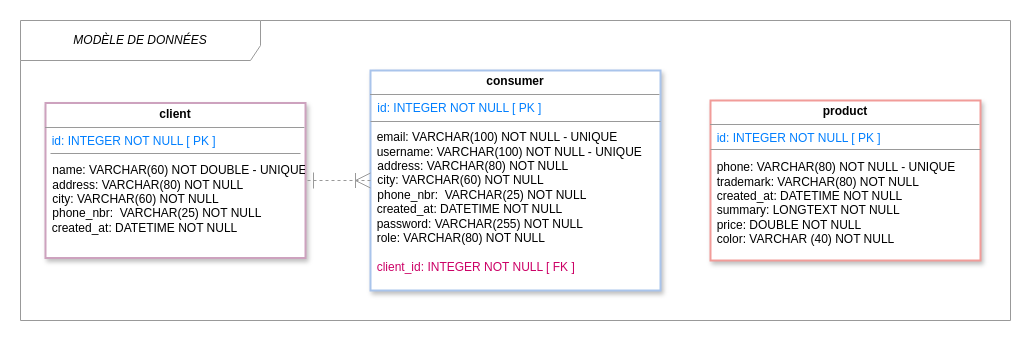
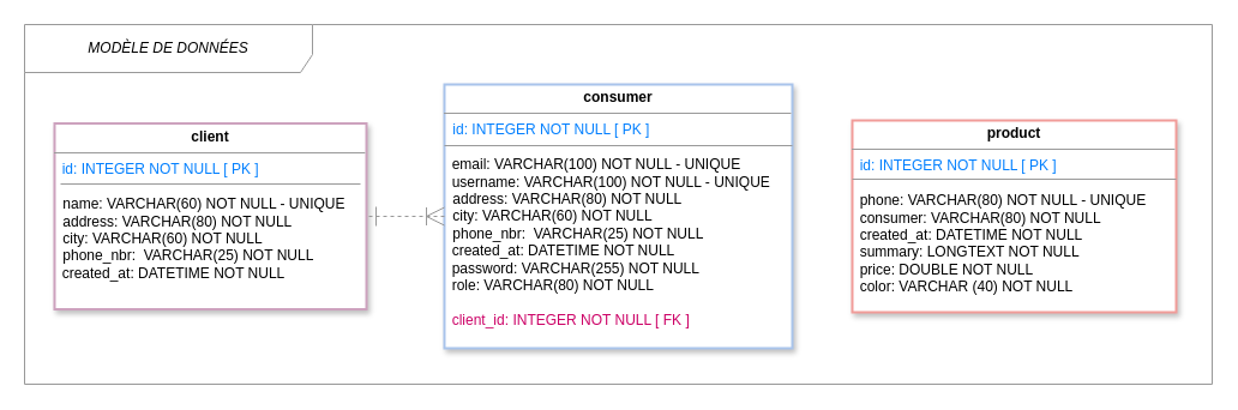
  <mxCell id="0" />
  <mxCell id="1" parent="0" />
  <mxCell id="2" value="MODÈLE DE DONNÉES" style="shape=umlFrame;whiteSpace=wrap;html=1;width=240;height=40;fillColor=#FFFFFF;swimlaneFillColor=#ffffff;strokeColor=#999999;fontSize=12;fontStyle=2" parent="1" vertex="1"><mxGeometry x="20" y="20" width="990" height="300" as="geometry" /></mxCell>
  <mxCell id="3" value="&lt;p style=&quot;margin: 0px ; margin-top: 4px ; text-align: center&quot;&gt;&lt;b&gt;consumer&lt;/b&gt;&lt;/p&gt;&lt;hr size=&quot;1&quot;&gt;&lt;p style=&quot;margin: 0px ; margin-left: 4px&quot;&gt;&lt;span style=&quot;color: rgb(0 , 127 , 255)&quot;&gt;&amp;nbsp;id: INTEGER NOT NULL [ PK ]&lt;/span&gt;&lt;/p&gt;&lt;p style=&quot;margin: 0px ; margin-left: 4px&quot;&gt;&lt;br&gt;&lt;/p&gt;&amp;nbsp; email: VARCHAR(100) NOT NULL - UNIQUE&lt;span&gt;&amp;nbsp;&lt;/span&gt;&lt;br&gt;&amp;nbsp; username: VARCHAR(100) NOT NULL - UNIQUE&lt;br&gt;&lt;p style=&quot;margin: 0px 0px 0px 4px&quot;&gt;&amp;nbsp;&lt;span&gt;address: VARCHAR(80) NOT NULL&lt;/span&gt;&lt;br&gt;&lt;/p&gt;&lt;p style=&quot;margin: 0px 0px 0px 4px&quot;&gt;&amp;nbsp;city: VARCHAR(60) NOT NULL&lt;/p&gt;&lt;p style=&quot;margin: 0px 0px 0px 4px&quot;&gt;&amp;nbsp;phone_nbr:&amp;nbsp;&amp;nbsp;VARCHAR(25) NOT NULL&lt;/p&gt;&amp;nbsp; created_at: DATETIME NOT NULL&lt;br&gt;&amp;nbsp; password: VARCHAR(255) NOT NULL&lt;br&gt;&amp;nbsp; role: VARCHAR(80) NOT NULL&lt;span&gt;&amp;nbsp;&lt;/span&gt;&lt;br&gt;&lt;p style=&quot;margin: 0px 0px 0px 4px&quot;&gt;&lt;br&gt;&lt;/p&gt;&amp;nbsp;&amp;nbsp;&lt;span style=&quot;color: rgb(204 , 0 , 102)&quot;&gt;client_id:&amp;nbsp;&lt;/span&gt;&lt;span style=&quot;color: rgb(204 , 0 , 102)&quot;&gt;INTEGER NOT NULL [ FK ]&lt;/span&gt;" style="verticalAlign=top;align=left;overflow=fill;fontSize=12;fontFamily=Helvetica;html=1;gradientDirection=north;strokeWidth=2;rounded=0;shadow=1;strokeColor=#A9C4EB;" parent="1" vertex="1"><mxGeometry x="370" y="70" width="290" height="220" as="geometry" /></mxCell>
- <mxCell id="4" value="&lt;p style=&quot;margin: 0px ; margin-top: 4px ; text-align: center&quot;&gt;&lt;b&gt;client&lt;/b&gt;&lt;/p&gt;&lt;hr size=&quot;1&quot;&gt;&lt;span style=&quot;color: rgb(0 , 127 , 255)&quot;&gt;&amp;nbsp; id: INTEGER NOT NULL [ PK ]&lt;/span&gt;&lt;br style=&quot;color: rgb(0 , 127 , 255)&quot;&gt;&lt;p style=&quot;margin: 0px ; margin-left: 4px&quot;&gt;&lt;font color=&quot;#007fff&quot;&gt;&amp;nbsp;&lt;/font&gt;&lt;br&gt;&lt;/p&gt;&lt;p style=&quot;margin: 0px ; margin-left: 4px&quot;&gt;&lt;span&gt;&amp;nbsp;name: VARCHAR(60) NOT DOUBLE - UNIQUE&lt;/span&gt;&lt;/p&gt;&lt;p style=&quot;margin: 0px ; margin-left: 4px&quot;&gt;&lt;span&gt;&amp;nbsp;address: VARCHAR(80) NOT NULL&lt;/span&gt;&lt;/p&gt;&lt;p style=&quot;margin: 0px 0px 0px 4px&quot;&gt;&amp;nbsp;city: VARCHAR(60) NOT NULL&lt;/p&gt;&lt;p style=&quot;margin: 0px ; margin-left: 4px&quot;&gt;&lt;span&gt;&amp;nbsp;phone_nbr: &lt;/span&gt;&lt;span&gt;&amp;nbsp;VARCHAR(25) NOT NULL&lt;/span&gt;&lt;/p&gt;&amp;nbsp; created_at: DATETIME NOT NULL" style="verticalAlign=top;align=left;overflow=fill;fontSize=12;fontFamily=Helvetica;html=1;fillColor=#FFFFFF;strokeWidth=2;shadow=1;strokeColor=#CDA2BE;" parent="1" vertex="1"><mxGeometry x="45" y="102.5" width="260" height="155" as="geometry" /></mxCell>
- <mxCell id="5" value="&lt;p style=&quot;margin: 0px ; margin-top: 4px ; text-align: center&quot;&gt;&lt;b&gt;product&lt;/b&gt;&lt;/p&gt;&lt;hr size=&quot;1&quot;&gt;&lt;span style=&quot;color: rgb(0 , 127 , 255)&quot;&gt;&amp;nbsp; id: INTEGER NOT NULL [ PK ]&lt;/span&gt;&lt;br style=&quot;color: rgb(0 , 127 , 255)&quot;&gt;&lt;p style=&quot;margin: 0px ; margin-left: 4px&quot;&gt;&lt;font color=&quot;#007fff&quot;&gt;&amp;nbsp;&lt;/font&gt;&lt;/p&gt;&amp;nbsp; phone: VARCHAR(80) NOT NULL - UNIQUE&amp;nbsp;&lt;br&gt;&amp;nbsp; trademark: VARCHAR(80) NOT NULL&lt;br&gt;&amp;nbsp; created_at: DATETIME NOT NULL&lt;br&gt;&amp;nbsp; summary: LONGTEXT NOT NULL&lt;br&gt;&amp;nbsp; price: DOUBLE NOT NULL&lt;br&gt;&amp;nbsp; color: VARCHAR (40) NOT NULL&lt;br&gt;&lt;p style=&quot;margin: 0px ; margin-left: 4px&quot;&gt;&lt;font color=&quot;#007FFF&quot;&gt;&lt;br&gt;&lt;/font&gt;&lt;/p&gt;" style="verticalAlign=top;align=left;overflow=fill;fontSize=12;fontFamily=Helvetica;html=1;fillColor=#FFFFFF;strokeWidth=2;shadow=1;strokeColor=#F19C99;" parent="1" vertex="1"><mxGeometry x="710" y="100" width="270" height="160" as="geometry" /></mxCell>
+ <mxCell id="4" value="&lt;p style=&quot;margin: 0px ; margin-top: 4px ; text-align: center&quot;&gt;&lt;b&gt;client&lt;/b&gt;&lt;/p&gt;&lt;hr size=&quot;1&quot;&gt;&lt;span style=&quot;color: rgb(0 , 127 , 255)&quot;&gt;&amp;nbsp; id: INTEGER NOT NULL [ PK ]&lt;/span&gt;&lt;br style=&quot;color: rgb(0 , 127 , 255)&quot;&gt;&lt;p style=&quot;margin: 0px ; margin-left: 4px&quot;&gt;&lt;font color=&quot;#007fff&quot;&gt;&amp;nbsp;&lt;/font&gt;&lt;br&gt;&lt;/p&gt;&lt;p style=&quot;margin: 0px ; margin-left: 4px&quot;&gt;&lt;span&gt;&amp;nbsp;name: VARCHAR(60) NOT NULL - UNIQUE&lt;/span&gt;&lt;/p&gt;&lt;p style=&quot;margin: 0px ; margin-left: 4px&quot;&gt;&lt;span&gt;&amp;nbsp;address: VARCHAR(80) NOT NULL&lt;/span&gt;&lt;/p&gt;&lt;p style=&quot;margin: 0px 0px 0px 4px&quot;&gt;&amp;nbsp;city: VARCHAR(60) NOT NULL&lt;/p&gt;&lt;p style=&quot;margin: 0px ; margin-left: 4px&quot;&gt;&lt;span&gt;&amp;nbsp;phone_nbr: &lt;/span&gt;&lt;span&gt;&amp;nbsp;VARCHAR(25) NOT NULL&lt;/span&gt;&lt;/p&gt;&amp;nbsp; created_at: DATETIME NOT NULL" style="verticalAlign=top;align=left;overflow=fill;fontSize=12;fontFamily=Helvetica;html=1;fillColor=#FFFFFF;strokeWidth=2;shadow=1;strokeColor=#CDA2BE;" parent="1" vertex="1"><mxGeometry x="45" y="102.5" width="260" height="155" as="geometry" /></mxCell>
+ <mxCell id="5" value="&lt;p style=&quot;margin: 0px ; margin-top: 4px ; text-align: center&quot;&gt;&lt;b&gt;product&lt;/b&gt;&lt;/p&gt;&lt;hr size=&quot;1&quot;&gt;&lt;span style=&quot;color: rgb(0 , 127 , 255)&quot;&gt;&amp;nbsp; id: INTEGER NOT NULL [ PK ]&lt;/span&gt;&lt;br style=&quot;color: rgb(0 , 127 , 255)&quot;&gt;&lt;p style=&quot;margin: 0px ; margin-left: 4px&quot;&gt;&lt;font color=&quot;#007fff&quot;&gt;&amp;nbsp;&lt;/font&gt;&lt;/p&gt;&amp;nbsp; phone: VARCHAR(80) NOT NULL - UNIQUE&amp;nbsp;&lt;br&gt;&amp;nbsp; consumer: VARCHAR(80) NOT NULL&lt;br&gt;&amp;nbsp; created_at: DATETIME NOT NULL&lt;br&gt;&amp;nbsp; summary: LONGTEXT NOT NULL&lt;br&gt;&amp;nbsp; price: DOUBLE NOT NULL&lt;br&gt;&amp;nbsp; color: VARCHAR (40) NOT NULL&lt;br&gt;&lt;p style=&quot;margin: 0px ; margin-left: 4px&quot;&gt;&lt;font color=&quot;#007FFF&quot;&gt;&lt;br&gt;&lt;/font&gt;&lt;/p&gt;" style="verticalAlign=top;align=left;overflow=fill;fontSize=12;fontFamily=Helvetica;html=1;fillColor=#FFFFFF;strokeWidth=2;shadow=1;strokeColor=#F19C99;" parent="1" vertex="1"><mxGeometry x="710" y="100" width="270" height="160" as="geometry" /></mxCell>
  <mxCell id="6" value="" style="line;strokeWidth=1;fillColor=none;align=left;verticalAlign=middle;spacingTop=-1;spacingLeft=3;spacingRight=3;rotatable=0;labelPosition=right;points=[];portConstraint=eastwest;strokeColor=#999999;" parent="1" vertex="1"><mxGeometry x="370" y="117" width="290" height="8" as="geometry" /></mxCell>
  <mxCell id="7" value="" style="line;strokeWidth=1;fillColor=none;align=left;verticalAlign=middle;spacingTop=-1;spacingLeft=3;spacingRight=3;rotatable=0;labelPosition=right;points=[];portConstraint=eastwest;strokeColor=#999999;" parent="1" vertex="1"><mxGeometry x="50" y="149" width="250" height="8" as="geometry" /></mxCell>
  <mxCell id="8" value="" style="line;strokeWidth=1;fillColor=none;align=left;verticalAlign=middle;spacingTop=-1;spacingLeft=3;spacingRight=3;rotatable=0;labelPosition=right;points=[];portConstraint=eastwest;strokeColor=#999999;" parent="1" vertex="1"><mxGeometry x="710" y="145" width="270" height="8" as="geometry" /></mxCell>
  <mxCell id="9" value="" style="endArrow=ERone;dashed=1;html=1;exitX=0;exitY=0.5;exitDx=0;exitDy=0;startArrow=ERoneToMany;startFill=0;startSize=13;endFill=0;endSize=14;strokeColor=#999999;entryX=1;entryY=0.5;entryDx=0;entryDy=0;" parent="1" source="3" target="4" edge="1"><mxGeometry width="50" height="50" relative="1" as="geometry"><mxPoint x="380" y="134.5" as="sourcePoint" /><mxPoint x="300" y="160" as="targetPoint" /><Array as="points" /></mxGeometry></mxCell>
